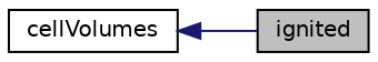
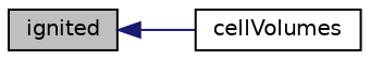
  digraph {
    rankdir=LR
    node [color=black fontname=Helvetica fontsize=10 shape=record]
    n1 [fillcolor=grey75 fontcolor=black height=0.2 label=ignited style=filled width=0.4]
    n2 [height=0.2 label=cellVolumes width=0.4]
-   n2 -> n1 [color=midnightblue dir=back fontname=Helvetica fontsize=10 labelfontname=Helvetica labelfontsize=10 style=solid]
+   n1 -> n2 [color=midnightblue dir=back fontname=Helvetica fontsize=10 labelfontname=Helvetica labelfontsize=10 style=solid]
  }
